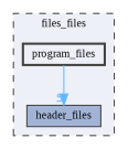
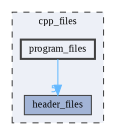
  digraph {
    compound=true
    fontname="Liberation Serif"
    node [color=grey25 fontname="Liberation Serif" fontsize=10 shape=box]
    n1 [fillcolor="#a2b4d6" height=0.2 label=header_files style=filled width=0.4]
    n2 [fillcolor="#edf0f7" height=0.2 label=program_files style="filled,bold" width=0.4]
    subgraph cluster_1 {
      bgcolor="#edf0f7"
      fontsize=10
-     label=files_files
+     label=cpp_files
      pencolor=grey25
      style="filled,dashed"
      n1
      n2
    }
    n2 -> n1 [color=steelblue1 fontcolor=steelblue1 fontname="Liberation Serif" fontsize=10 headlabel=5 labeldistance=1.5 labelfontname=Helvetica labelfontsize=10]
  }
